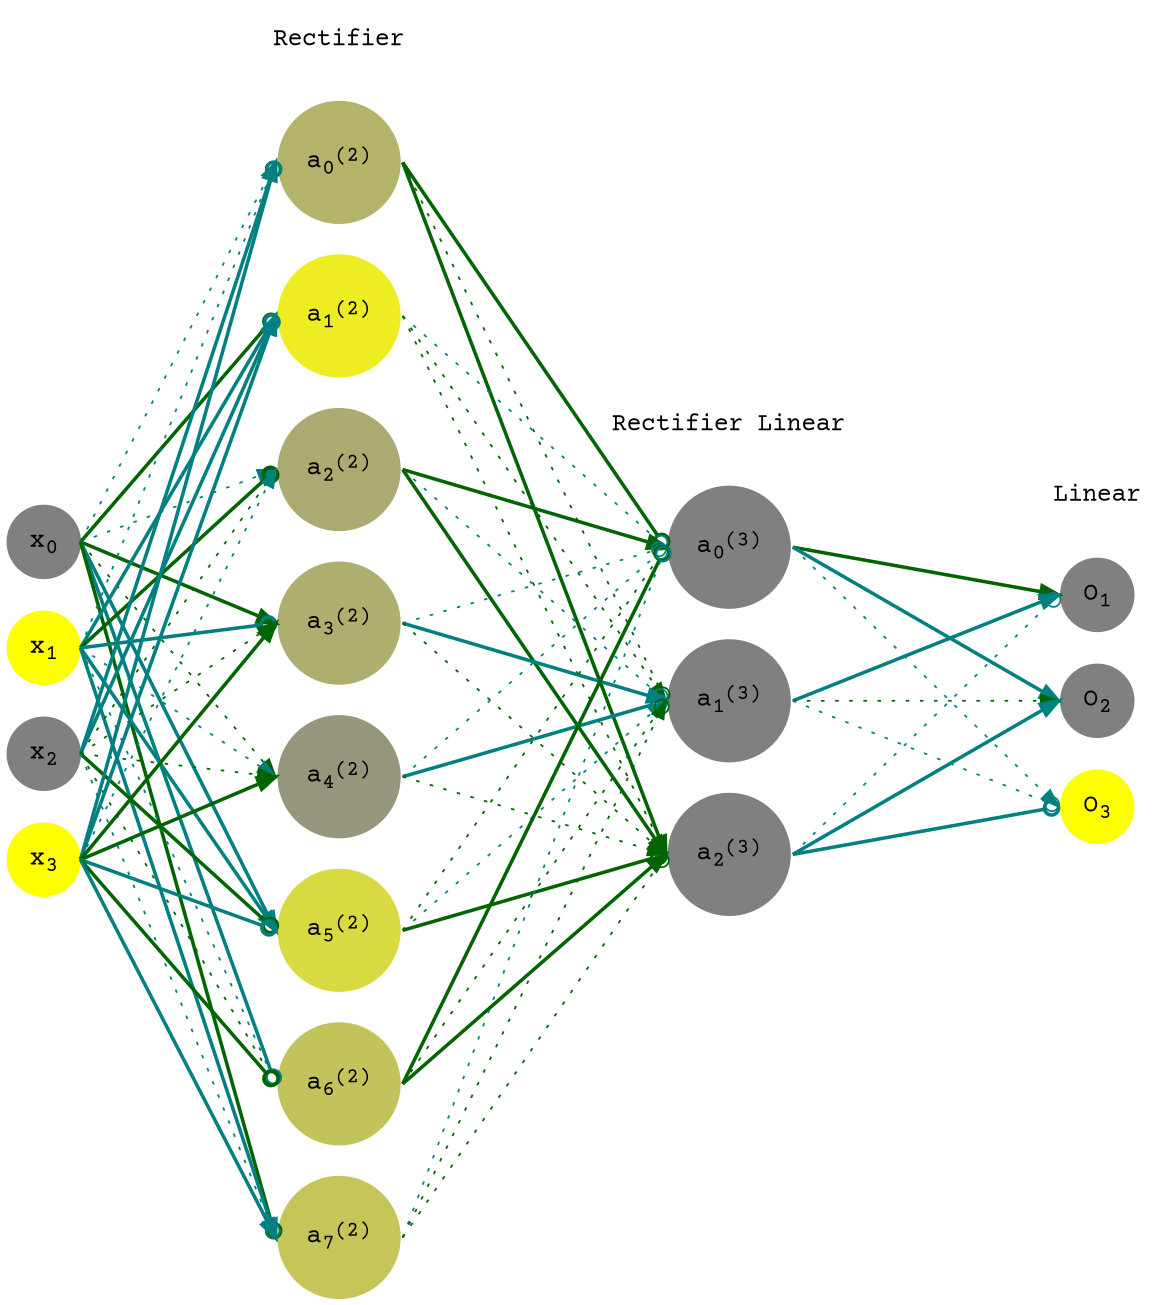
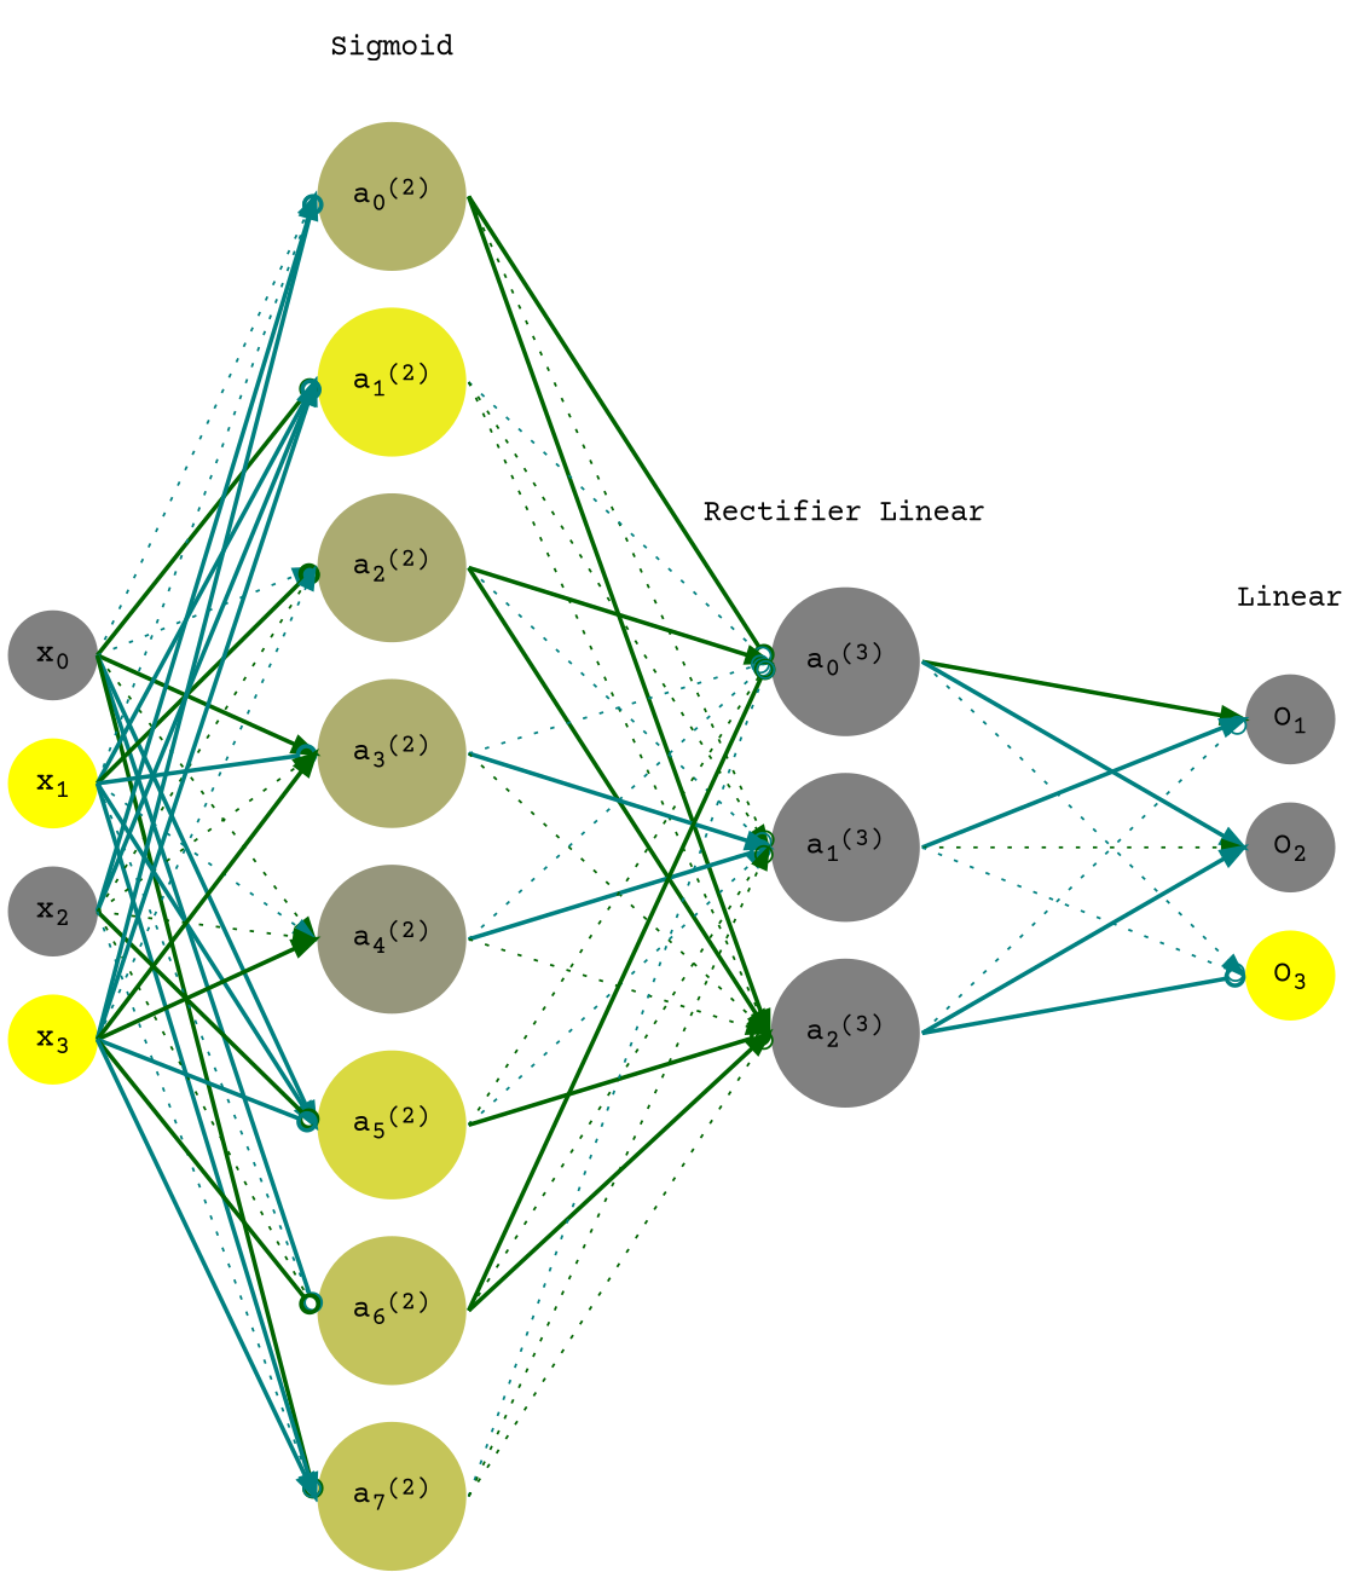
  digraph {
    rankdir=LR
    ranksep=1.4
    splines=false
    fontname="Courier Prime"
    node [color="0.1667, 0.0, 0.5" fillcolor="0.1667, 0.0, 0.5" shape=circle style=filled fontname="Courier Prime"]
    edge [headport=w style=bold tailport=e fontname="Courier Prime" color=teal arrowhead=normal]
    n1 [label=<x<sub>0</sub>>]
    n2 [color="0.1667, 1.0, 1.0" fillcolor="0.1667, 1.0, 1.0" label=<x<sub>1</sub>>]
    n3 [label=<x<sub>2</sub>>]
    n4 [color="0.1667, 1.0, 1.0" fillcolor="0.1667, 1.0, 1.0" label=<x<sub>3</sub>>]
    n5 [color="0.1667, 0.405077, 0.702538" fillcolor="0.1667, 0.405077, 0.702538" label=<a<sub>0</sub><sup>(2)</sup>>]
    n6 [color="0.1667, 0.854002, 0.927001" fillcolor="0.1667, 0.854002, 0.927001" label=<a<sub>1</sub><sup>(2)</sup>>]
    n7 [color="0.1667, 0.339856, 0.669928" fillcolor="0.1667, 0.339856, 0.669928" label=<a<sub>2</sub><sup>(2)</sup>>]
    n8 [color="0.1667, 0.364089, 0.682045" fillcolor="0.1667, 0.364089, 0.682045" label=<a<sub>3</sub><sup>(2)</sup>>]
    n9 [color="0.1667, 0.175636, 0.587818" fillcolor="0.1667, 0.175636, 0.587818" label=<a<sub>4</sub><sup>(2)</sup>>]
    n10 [color="0.1667, 0.701363, 0.850681" fillcolor="0.1667, 0.701363, 0.850681" label=<a<sub>5</sub><sup>(2)</sup>>]
    n11 [color="0.1667, 0.527910, 0.763955" fillcolor="0.1667, 0.527910, 0.763955" label=<a<sub>6</sub><sup>(2)</sup>>]
    n12 [color="0.1667, 0.542904, 0.771452" fillcolor="0.1667, 0.542904, 0.771452" label=<a<sub>7</sub><sup>(2)</sup>>]
    n13 [color="0.1667, 0.000000, 0.500000" fillcolor="0.1667, 0.000000, 0.500000" label=<a<sub>0</sub><sup>(3)</sup>>]
    n14 [color="0.1667, 0.000000, 0.500000" fillcolor="0.1667, 0.000000, 0.500000" label=<a<sub>1</sub><sup>(3)</sup>>]
    n15 [color="0.1667, 0.000000, 0.500000" fillcolor="0.1667, 0.000000, 0.500000" label=<a<sub>2</sub><sup>(3)</sup>>]
    n16 [label=<O<sub>1</sub>>]
    n17 [label=<O<sub>2</sub>>]
    n18 [color="0.1667, 1.0, 1.0" fillcolor="0.1667, 1.0, 1.0" label=<O<sub>3</sub>>]
-   n19 [label=Rectifier shape=plaintext color="" fillcolor="" style=""]
+   n19 [label=Sigmoid shape=plaintext color="" fillcolor="" style=""]
    n20 [label="Rectifier Linear" shape=plaintext color="" fillcolor="" style=""]
    n21 [label=Linear shape=plaintext color="" fillcolor="" style=""]
    subgraph sub_1 {
      n1
    }
    subgraph sub_2 {
      n2
    }
    subgraph sub_3 {
      n3
    }
    subgraph sub_4 {
      n4
    }
    subgraph sub_5 {
      n5
    }
    subgraph sub_6 {
      n6
    }
    subgraph sub_7 {
      n7
    }
    subgraph sub_8 {
      n8
    }
    subgraph sub_9 {
      n9
    }
    subgraph sub_10 {
      n10
    }
    subgraph sub_11 {
      n11
    }
    subgraph sub_12 {
      n12
    }
    subgraph sub_13 {
      n13
    }
    subgraph sub_14 {
      n14
    }
    subgraph sub_15 {
      n15
    }
    subgraph sub_16 {
      n16
    }
    subgraph sub_17 {
      n17
    }
    subgraph sub_18 {
      n18
    }
    subgraph sub_19 {
      rank=same
      n1
      n2
      n3
      n4
    }
    subgraph sub_20 {
      rank=same
      n5
      n6
      n7
      n8
      n9
      n10
      n11
      n12
    }
    subgraph sub_21 {
      rank=same
      n13
      n14
      n15
    }
    subgraph sub_22 {
      rank=same
      n16
      n17
      n18
    }
    subgraph sub_23 {
      rank=same
      n5
      n19
    }
    subgraph sub_24 {
      rank=same
      n13
      n20
    }
    subgraph sub_25 {
      rank=same
      n16
      n21
    }
    n1 -> n2 [style=invis color="" arrowhead=""]
    n1 -> n5 [style=dotted]
    n1 -> n6 [color=darkgreen arrowhead=odot]
    n1 -> n7 [style=dotted]
    n1 -> n8 [color=darkgreen]
    n1 -> n9 [style=dotted color=darkgreen]
    n1 -> n10
    n1 -> n11 [arrowhead=odot]
    n1 -> n12 [color=darkgreen arrowhead=odot]
    n2 -> n3 [style=invis color="" arrowhead=""]
    n2 -> n5 [style=dotted arrowhead=odot]
    n2 -> n6 [arrowhead=odot]
    n2 -> n7 [color=darkgreen arrowhead=odot]
    n2 -> n8 [arrowhead=odot]
    n2 -> n9 [style=dotted]
    n2 -> n10
    n2 -> n11 [style=dotted arrowhead=odot]
    n2 -> n12
    n3 -> n4 [style=invis color="" arrowhead=""]
    n3 -> n5
    n3 -> n6
    n3 -> n7 [style=dotted color=darkgreen arrowhead=odot]
    n3 -> n8 [style=dotted color=darkgreen]
    n3 -> n9 [style=dotted color=darkgreen]
    n3 -> n10 [color=darkgreen arrowhead=odot]
    n3 -> n11 [style=dotted color=darkgreen arrowhead=odot]
    n3 -> n12 [style=dotted arrowhead=odot]
    n4 -> n5 [arrowhead=odot]
    n4 -> n6
    n4 -> n7 [style=dotted]
    n4 -> n8 [color=darkgreen]
    n4 -> n9 [color=darkgreen]
    n4 -> n10 [arrowhead=odot]
    n4 -> n11 [color=darkgreen arrowhead=odot]
    n4 -> n12
    n5 -> n6 [style=invis color="" arrowhead=""]
    n5 -> n13 [color=darkgreen arrowhead=odot]
    n5 -> n14 [style=dotted color=darkgreen arrowhead=odot]
    n5 -> n15 [color=darkgreen]
    n6 -> n7 [style=invis color="" arrowhead=""]
    n6 -> n13 [style=dotted arrowhead=odot]
    n6 -> n14 [style=dotted color=darkgreen]
    n6 -> n15 [style=dotted color=darkgreen]
    n7 -> n8 [style=invis color="" arrowhead=""]
    n7 -> n13 [color=darkgreen]
    n7 -> n14 [style=dotted arrowhead=odot]
    n7 -> n15 [color=darkgreen]
    n8 -> n9 [style=invis color="" arrowhead=""]
    n8 -> n13 [style=dotted arrowhead=odot]
    n8 -> n14
    n8 -> n15 [style=dotted color=darkgreen]
    n9 -> n10 [style=invis color="" arrowhead=""]
    n9 -> n13 [style=dotted arrowhead=odot]
    n9 -> n14 [arrowhead=odot]
    n9 -> n15 [style=dotted color=darkgreen]
    n10 -> n11 [style=invis color="" arrowhead=""]
    n10 -> n13 [style=dotted color=darkgreen arrowhead=odot]
    n10 -> n14 [style=dotted]
    n10 -> n15 [color=darkgreen arrowhead=odot]
    n11 -> n12 [style=invis color="" arrowhead=""]
    n11 -> n13 [color=darkgreen arrowhead=odot]
    n11 -> n14 [style=dotted color=darkgreen arrowhead=odot]
    n11 -> n15 [color=darkgreen]
    n12 -> n13 [style=dotted arrowhead=odot]
    n12 -> n14 [style=dotted color=darkgreen]
    n12 -> n15 [style=dotted color=darkgreen arrowhead=odot]
    n13 -> n14 [style=invis color="" arrowhead=""]
    n13 -> n16 [color=darkgreen]
    n13 -> n17
    n13 -> n18 [style=dotted]
    n14 -> n15 [style=invis color="" arrowhead=""]
    n14 -> n16
    n14 -> n17 [style=dotted color=darkgreen]
    n14 -> n18 [style=dotted arrowhead=odot]
    n15 -> n16 [style=dotted arrowhead=odot]
    n15 -> n17
    n15 -> n18 [arrowhead=odot]
    n16 -> n17 [style=invis color="" arrowhead=""]
    n17 -> n18 [style=invis color="" arrowhead=""]
    n19 -> n5 [style=invis color="" arrowhead=""]
    n20 -> n13 [style=invis color="" arrowhead=""]
    n21 -> n16 [style=invis color="" arrowhead=""]
  }
